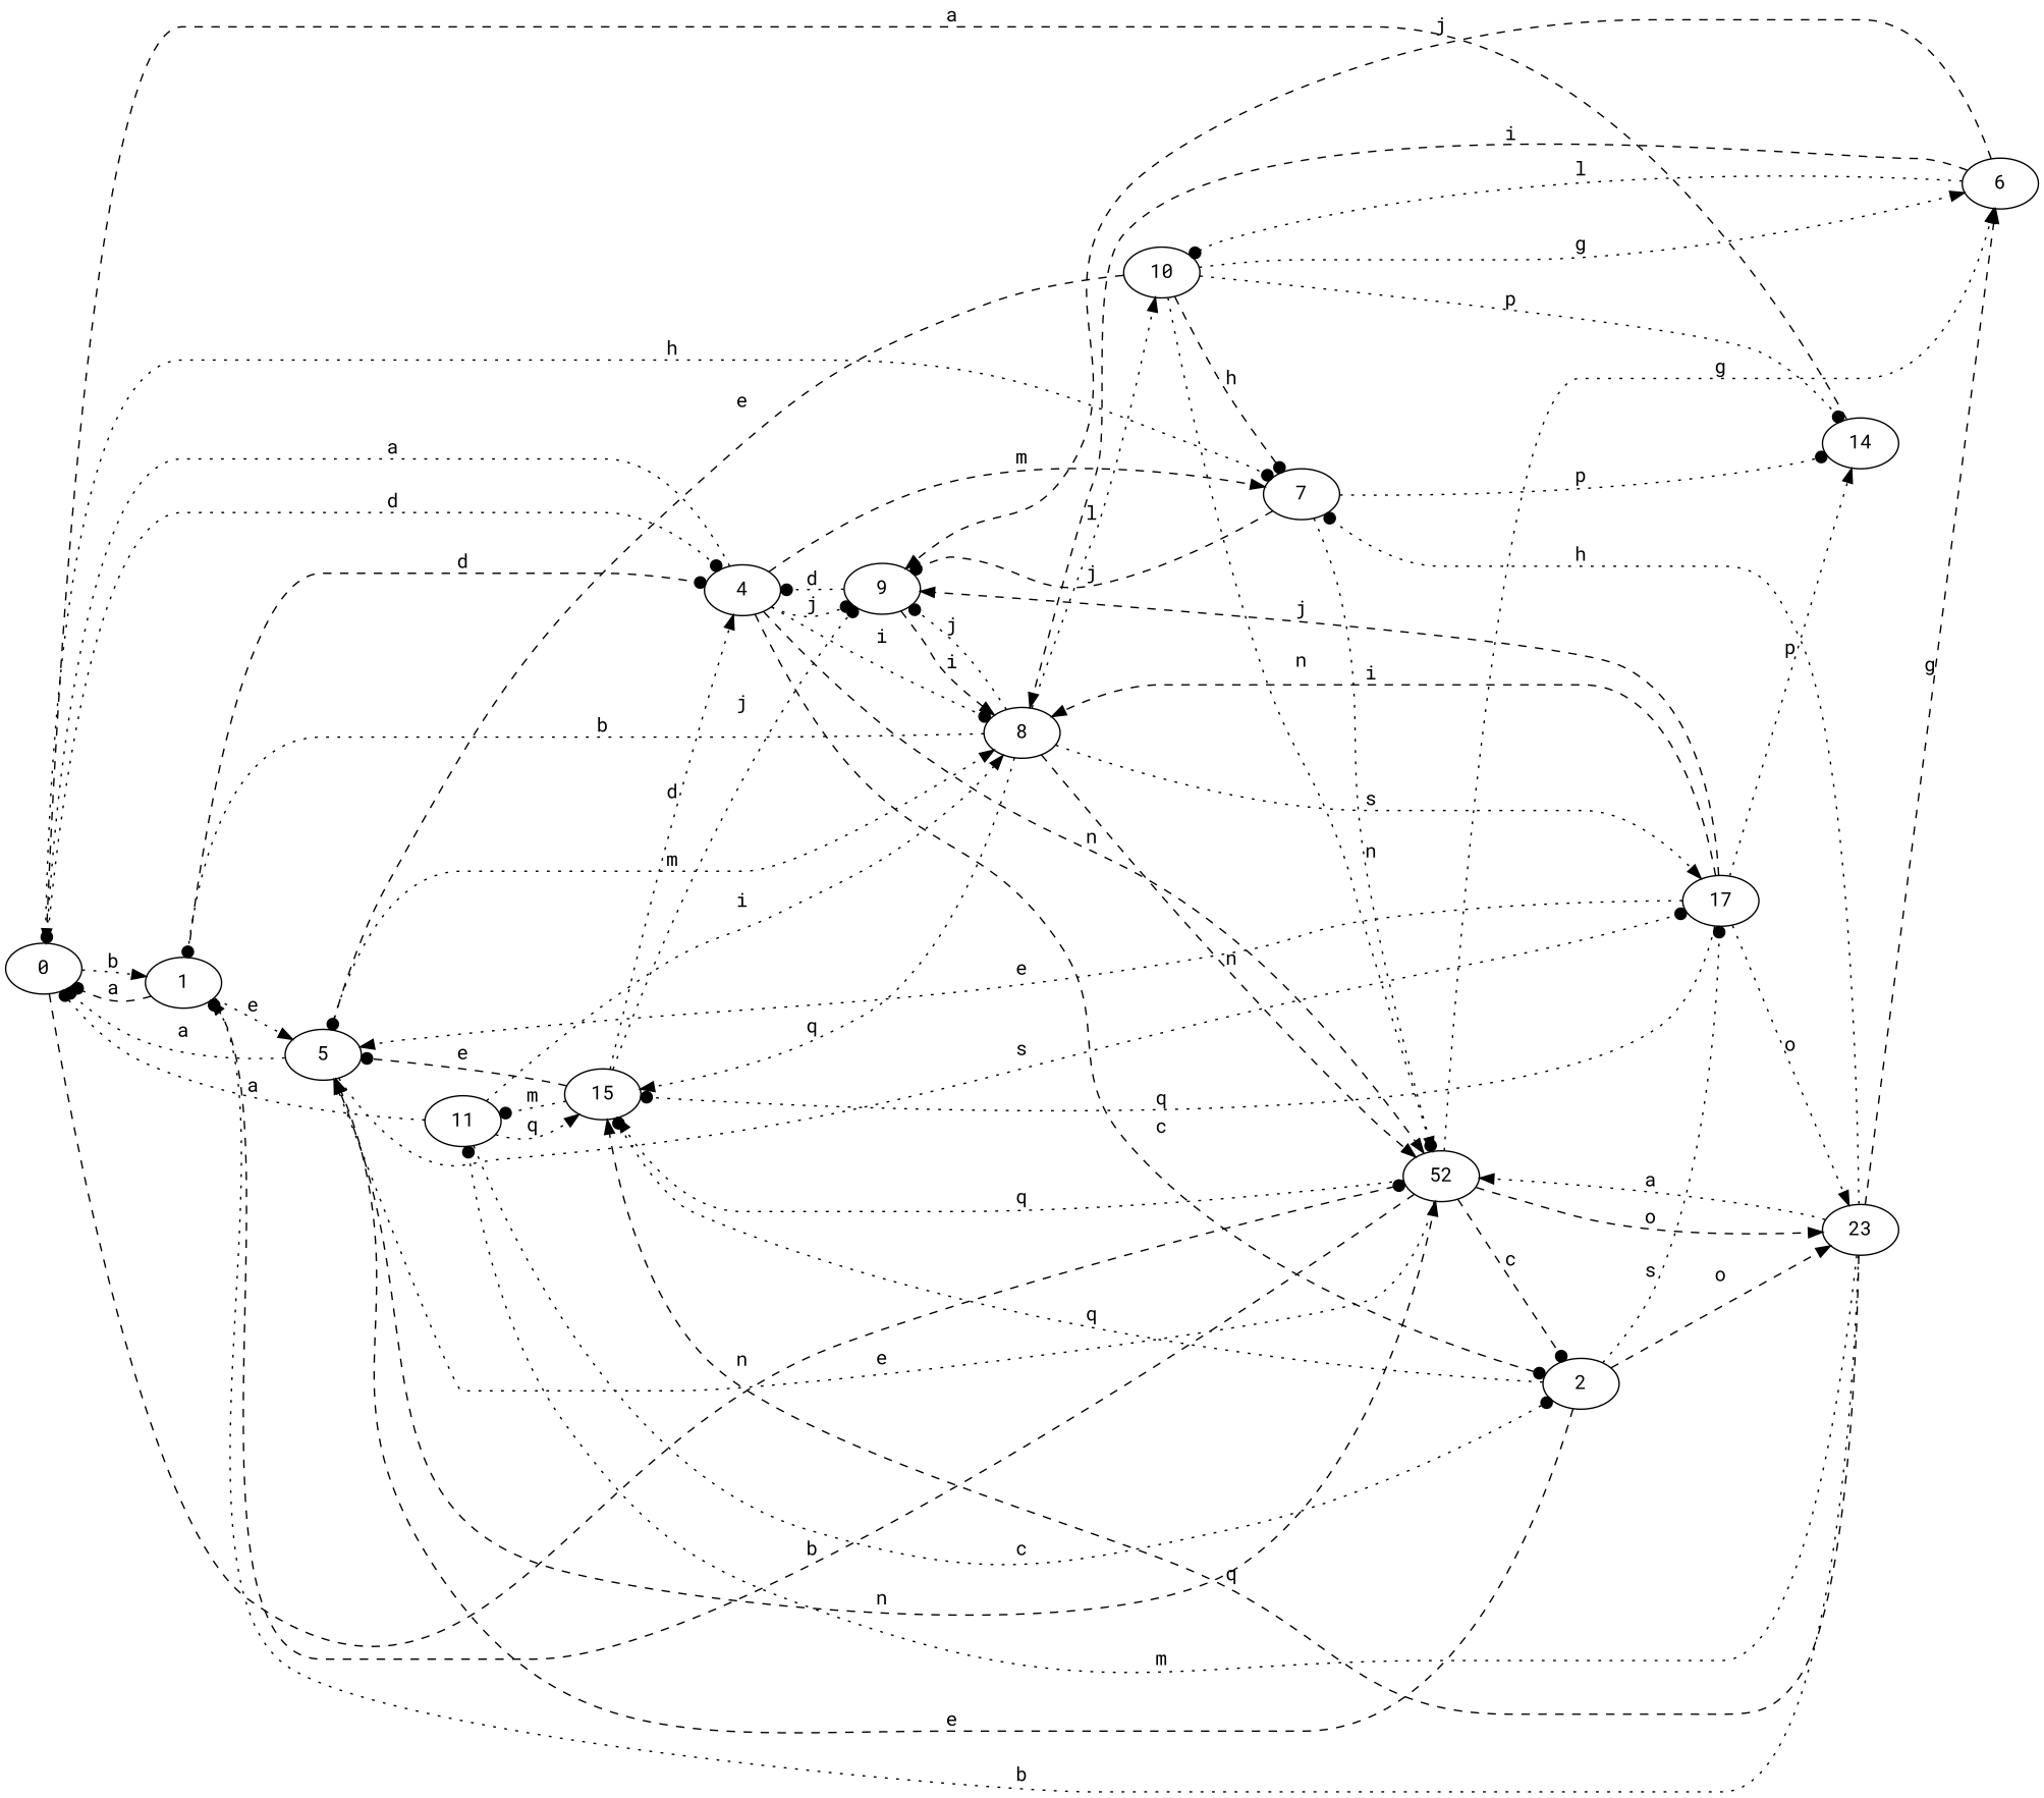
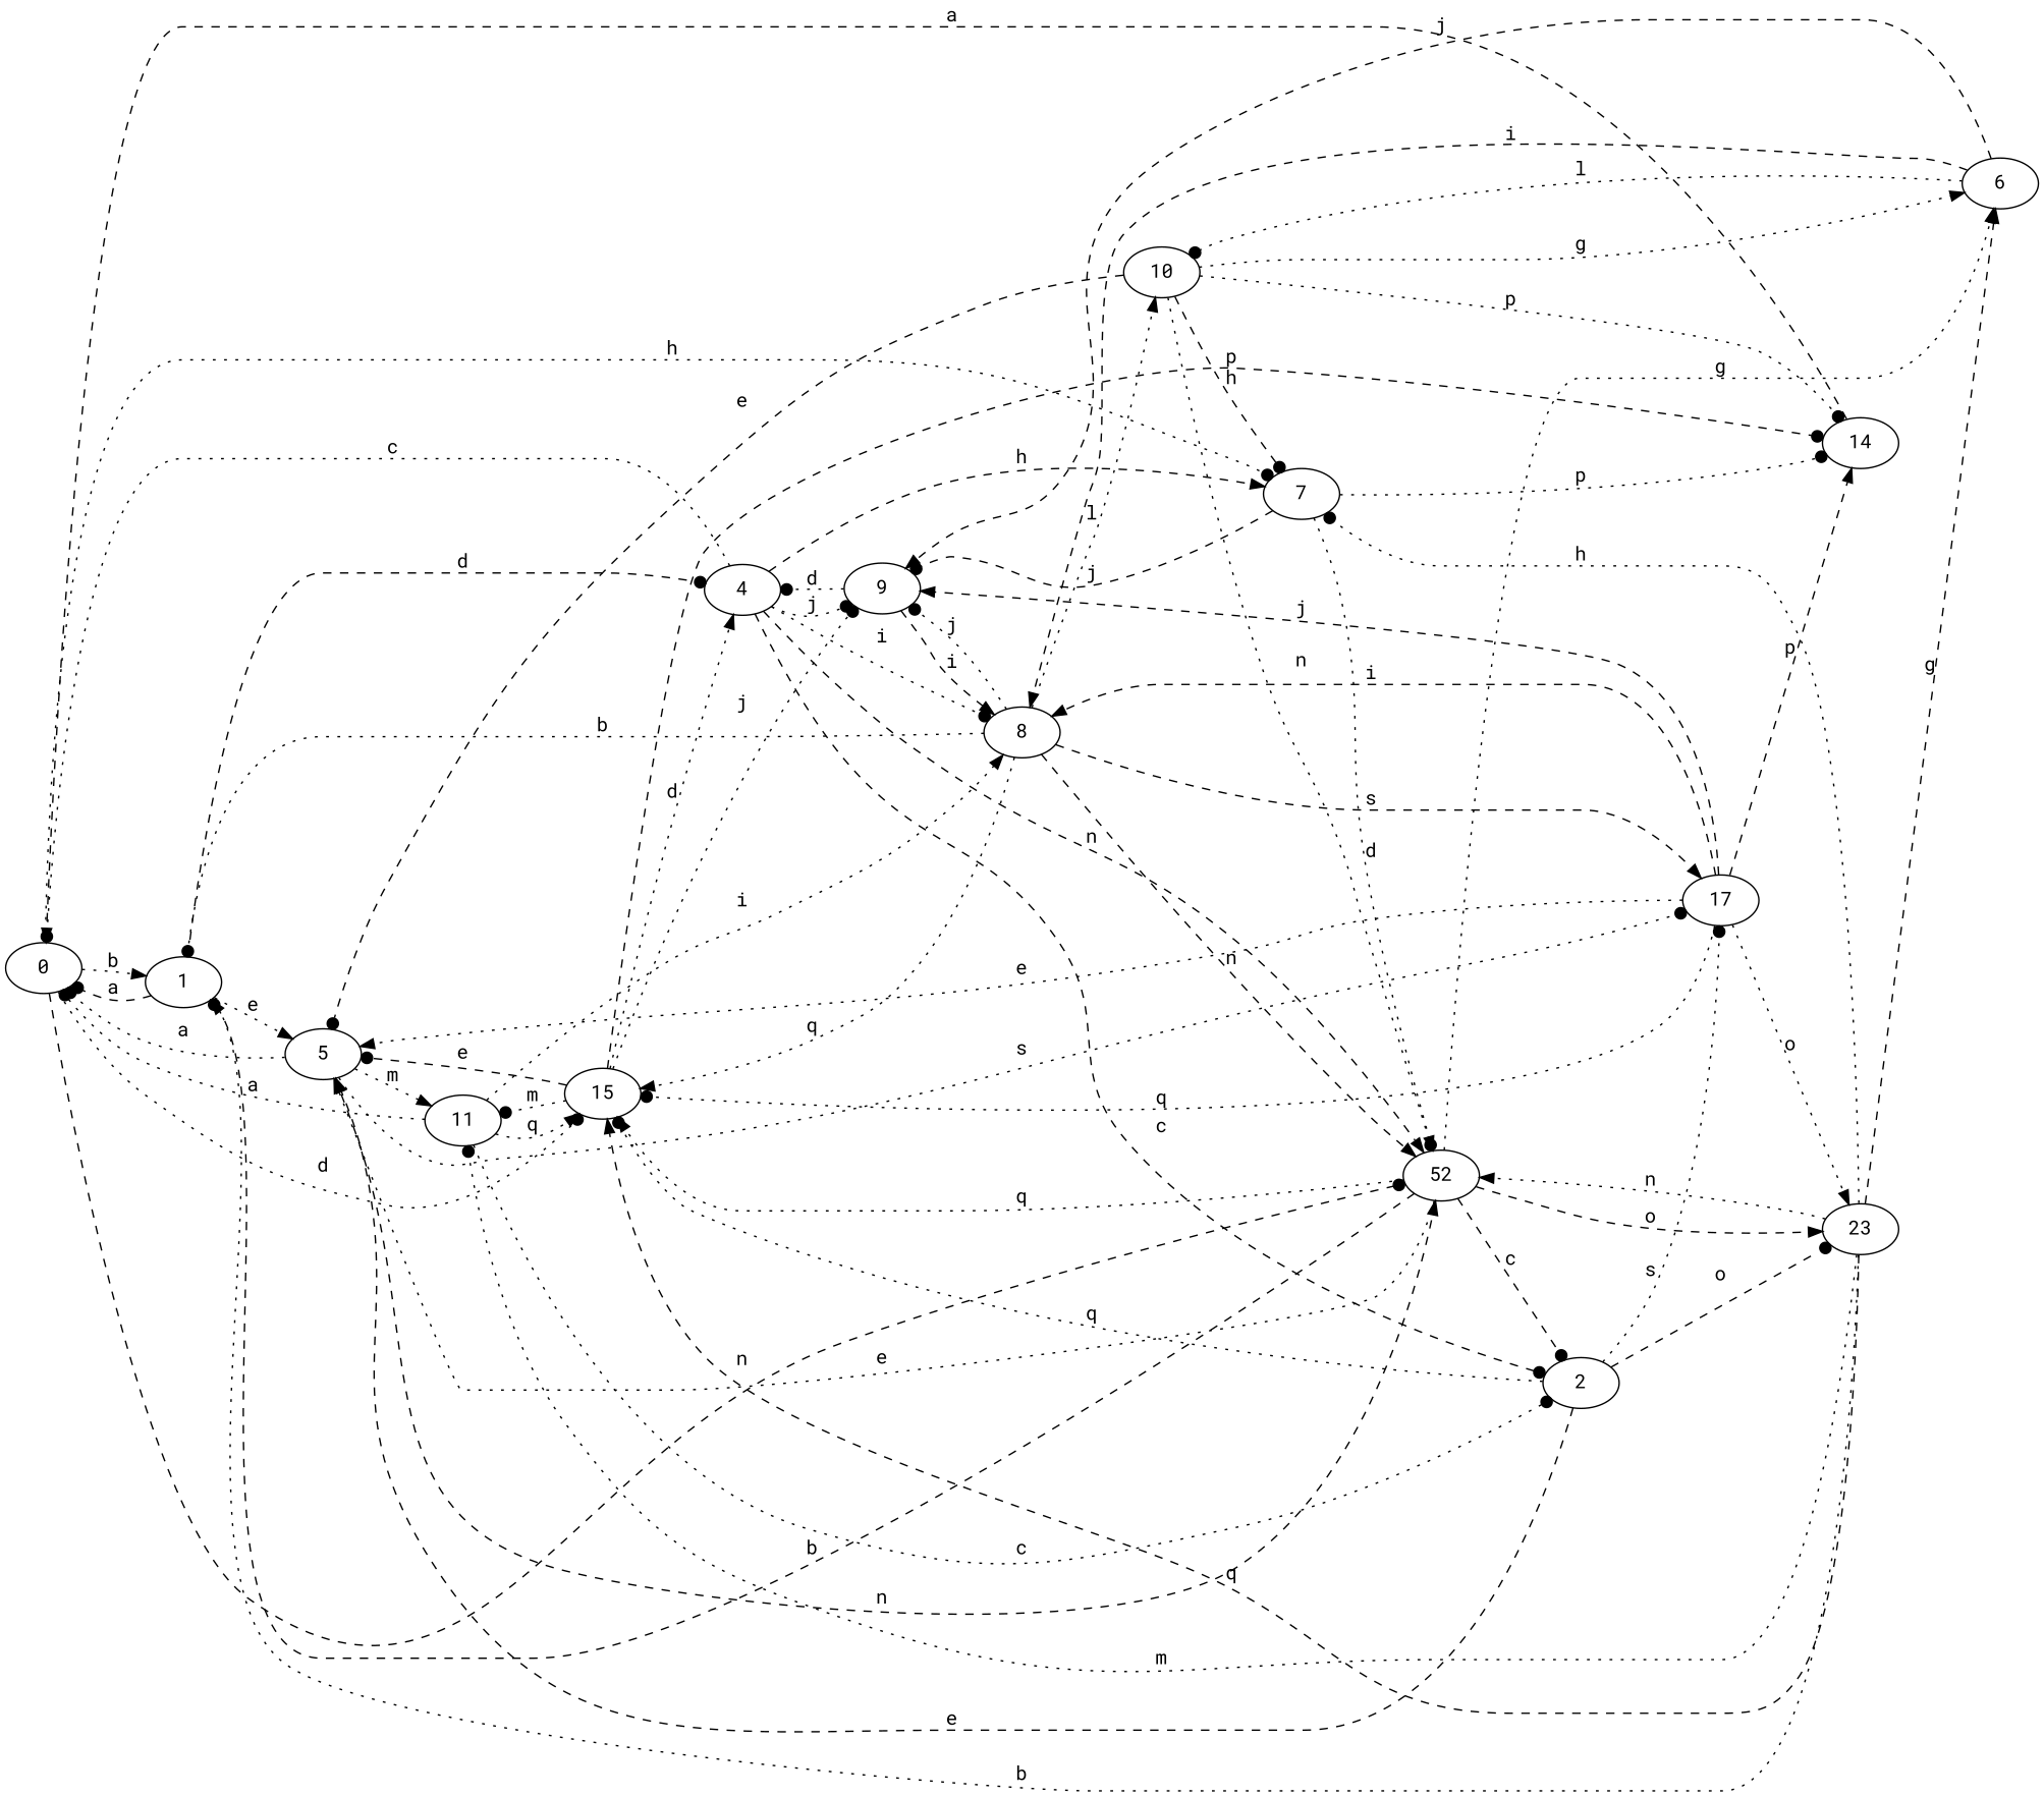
  strict digraph {
    fontname="Roboto Mono"
    rankdir=LR
    node [fontname="Roboto Mono"]
    edge [arrowhead=normal fontname="Roboto Mono" style=dotted]
    0
    1
    4
    7
    n5 [label=52]
    5
    2
    8
    9
    14
    n11 [label=23]
    15
    6
    17
    11
    10
    0 -> 1 [label=b]
-   0 -> 4 [arrowhead=dot label=d]
+   0 -> 15 [arrowhead=dot label=d]
    0 -> 7 [arrowhead=dot label=h]
    0 -> n5 [arrowhead=dot label=n style=dashed]
    1 -> 0 [arrowhead=dot label=a style=dashed]
    1 -> 4 [arrowhead=dot label=d style=dashed]
    1 -> 5 [label=e]
-   4 -> 0 [arrowhead=dot label=a]
-   4 -> 7 [label=m style=dashed]
+   4 -> 0 [arrowhead=dot label=c]
+   4 -> 7 [label=h style=dashed]
    4 -> n5 [label=n style=dashed]
    4 -> 2 [arrowhead=dot label=c style=dashed]
    4 -> 8 [arrowhead=dot label=i]
    4 -> 9 [arrowhead=dot label=j]
-   7 -> n5 [label=n]
+   7 -> n5 [label=d]
    7 -> 9 [arrowhead=dot label=j style=dashed]
    7 -> 14 [arrowhead=dot label=p]
    n5 -> 1 [arrowhead=dot label=b style=dashed]
    n5 -> 5 [label=e]
    n5 -> 2 [arrowhead=dot label=c style=dashed]
    n5 -> n11 [label=o style=dashed]
    n5 -> 15 [label=q]
    n5 -> 6 [label=g]
    5 -> 0 [arrowhead=dot label=a]
    5 -> n5 [label=n style=dashed]
    5 -> 17 [arrowhead=dot label=s]
-   5 -> 8 [label=m]
+   5 -> 11 [label=m]
    2 -> 5 [label=e style=dashed]
-   2 -> n11 [label=o style=dashed]
+   2 -> n11 [arrowhead=dot label=o style=dashed]
    2 -> 15 [arrowhead=dot label=q]
    2 -> 17 [arrowhead=dot label=s]
    8 -> 1 [arrowhead=dot label=b]
    8 -> n5 [label=n style=dashed]
    8 -> 9 [arrowhead=dot label=j]
    8 -> 15 [label=q]
-   8 -> 17 [label=s]
+   8 -> 17 [label=s style=dashed]
    8 -> 10 [label=l]
    9 -> 4 [arrowhead=dot label=d]
    9 -> 8 [label=i style=dashed]
    14 -> 0 [label=a style=dashed]
    n11 -> 1 [label=b]
    n11 -> 7 [arrowhead=dot label=h]
-   n11 -> n5 [label=a]
+   n11 -> n5 [label=n]
    n11 -> 15 [label=q style=dashed]
    n11 -> 6 [label=g style=dashed]
    n11 -> 11 [arrowhead=dot label=m]
    15 -> 4 [label=d]
    15 -> 5 [arrowhead=dot label=e style=dashed]
    15 -> 9 [arrowhead=dot label=j]
+   15 -> 14 [arrowhead=dot label=p style=dashed]
    15 -> 11 [arrowhead=dot label=m]
    6 -> 8 [label=i style=dashed]
    6 -> 9 [label=j style=dashed]
    6 -> 10 [arrowhead=dot label=l]
    17 -> 5 [label=e]
    17 -> 8 [label=i style=dashed]
    17 -> 9 [label=j style=dashed]
-   17 -> 14 [label=p]
+   17 -> 14 [label=p style=dashed]
    17 -> n11 [label=o]
    17 -> 15 [arrowhead=dot label=q]
    11 -> 0 [arrowhead=dot label=a]
    11 -> 2 [arrowhead=dot label=c]
    11 -> 8 [label=i]
    11 -> 15 [label=q]
    10 -> 7 [arrowhead=dot label=h style=dashed]
    10 -> n5 [arrowhead=dot label=n]
    10 -> 5 [arrowhead=dot label=e style=dashed]
    10 -> 14 [arrowhead=dot label=p]
    10 -> 6 [label=g]
  }
